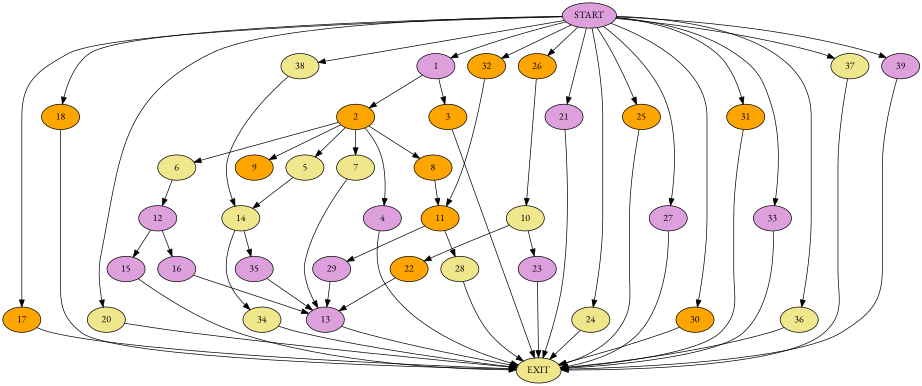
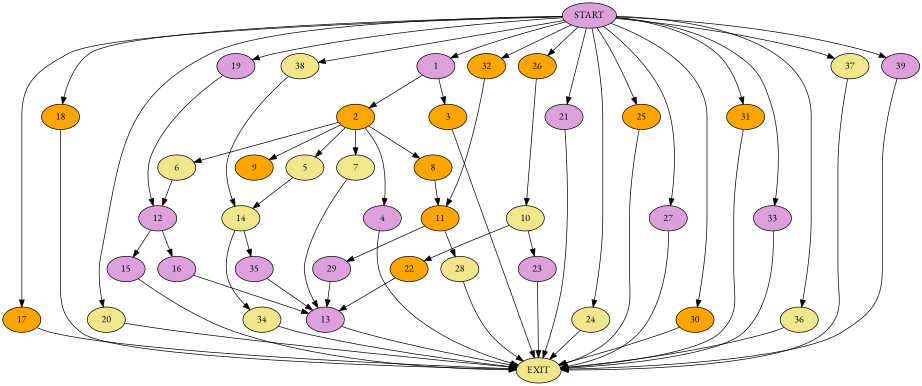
  digraph {
    fontname="EB Garamond"
    node [fillcolor=plum fontname="EB Garamond" style=filled]
    edge [fontname="EB Garamond"]
    n1 [label=START]
    1
    17 [fillcolor=orange]
    18 [fillcolor=orange]
+   19
    20 [fillcolor=khaki]
    21
    24 [fillcolor=khaki]
    25 [fillcolor=orange]
    26 [fillcolor=orange]
    27
    30 [fillcolor=orange]
    31 [fillcolor=orange]
    32 [fillcolor=orange]
    33
    36 [fillcolor=khaki]
    37 [fillcolor=khaki]
    38 [fillcolor=khaki]
    39
    2 [fillcolor=orange]
    3 [fillcolor=orange]
    n22 [fillcolor=khaki label=EXIT]
    12
    10 [fillcolor=khaki]
    11 [fillcolor=orange]
    14 [fillcolor=khaki]
    4
    5 [fillcolor=khaki]
    6 [fillcolor=khaki]
    7 [fillcolor=khaki]
    8 [fillcolor=orange]
    9 [fillcolor=orange]
    13
    34 [fillcolor=khaki]
    35
    15
    16
    28 [fillcolor=khaki]
    29
    22 [fillcolor=orange]
    23
    n1 -> 1
    n1 -> 17
    n1 -> 18
+   n1 -> 19
    n1 -> 20
    n1 -> 21
    n1 -> 24
    n1 -> 25
    n1 -> 26
    n1 -> 27
    n1 -> 30
    n1 -> 31
    n1 -> 32
    n1 -> 33
    n1 -> 36
    n1 -> 37
    n1 -> 38
    n1 -> 39
    1 -> 2
    1 -> 3
    17 -> n22
    18 -> n22
+   19 -> 12
    20 -> n22
    21 -> n22
    24 -> n22
    25 -> n22
    26 -> 10
    27 -> n22
    30 -> n22
    31 -> n22
    32 -> 11
    33 -> n22
    36 -> n22
    37 -> n22
    38 -> 14
    39 -> n22
    2 -> 4
    2 -> 5
    2 -> 6
    2 -> 7
    2 -> 8
    2 -> 9
    3 -> n22
    12 -> 15
    12 -> 16
    10 -> 22
    10 -> 23
    11 -> 28
    11 -> 29
    14 -> 34
    14 -> 35
    4 -> n22
    5 -> 14
    6 -> 12
    7 -> 13
    8 -> 11
    13 -> n22
    34 -> n22
    35 -> 13
    15 -> n22
    16 -> 13
    28 -> n22
    29 -> 13
    22 -> 13
    23 -> n22
  }
